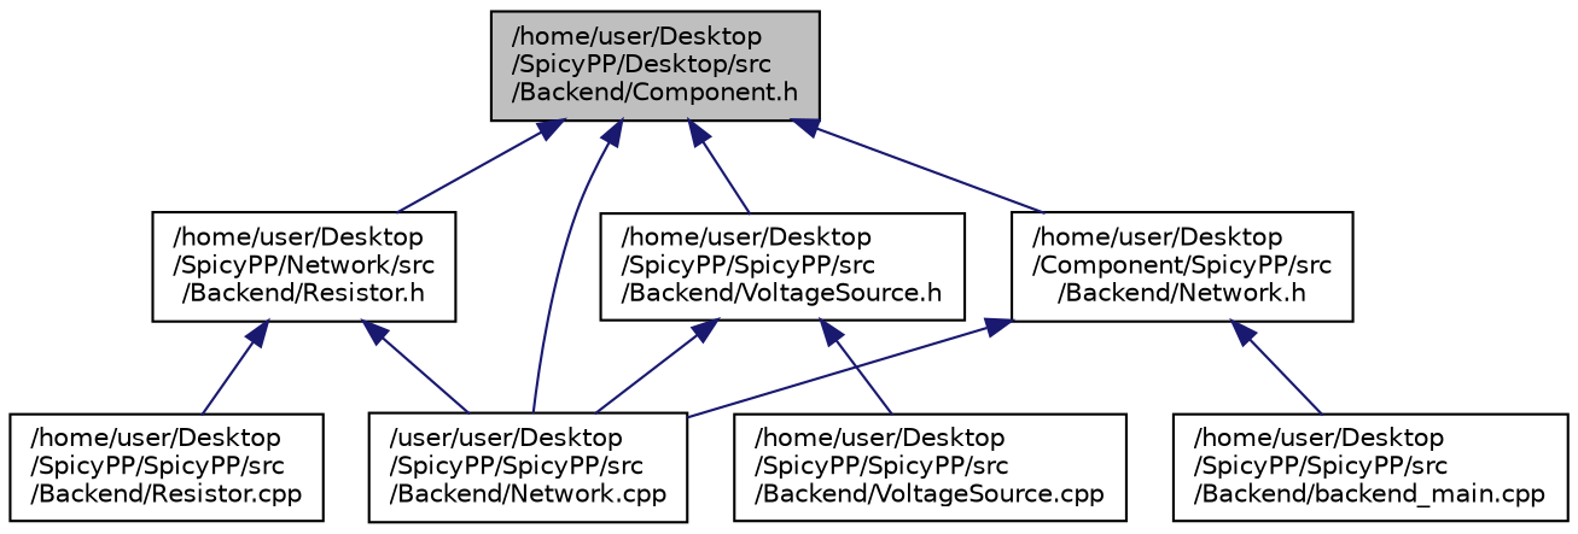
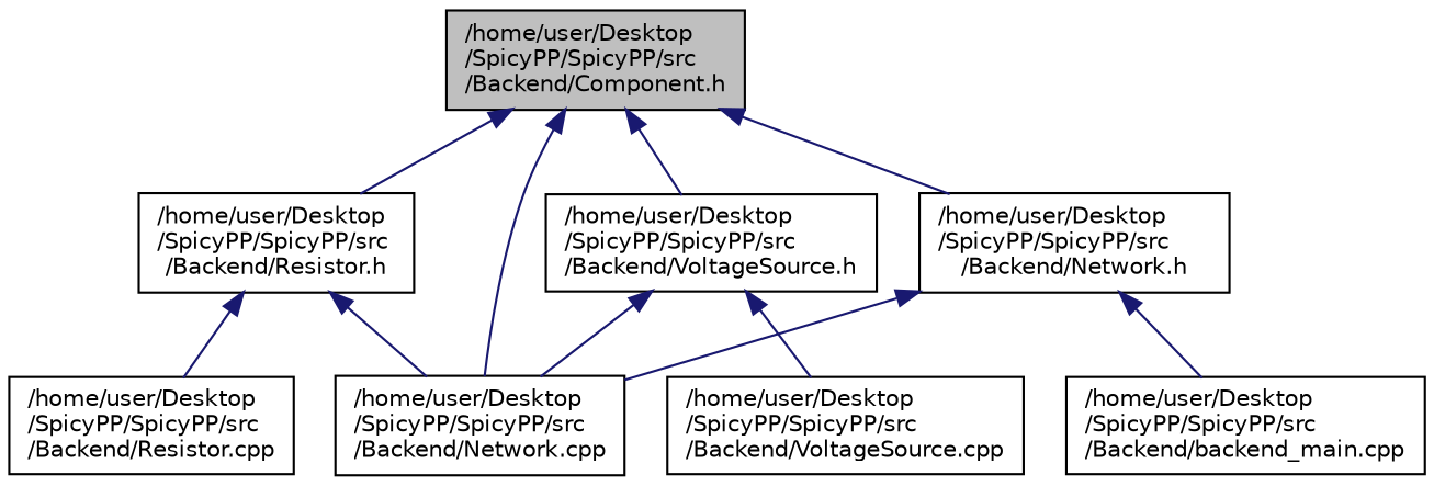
  digraph {
    node [color=black fillcolor=white fontname=Helvetica fontsize=10 shape=record style=filled]
    edge [color=midnightblue dir=back fontname=Helvetica fontsize=10 labelfontname=Helvetica labelfontsize=10 style=solid]
-   n1 [fillcolor=grey75 fontcolor=black height=0.2 label="/home/user/Desktop\l/SpicyPP/Desktop/src\l/Backend/Component.h" width=0.4]
-   n2 [height=0.2 label="/home/user/Desktop\l/Component/SpicyPP/src\l/Backend/Network.h" width=0.4]
-   n3 [height=0.2 label="/user/user/Desktop\l/SpicyPP/SpicyPP/src\l/Backend/Network.cpp" width=0.4]
-   n4 [height=0.2 label="/home/user/Desktop\l/SpicyPP/Network/src\l/Backend/Resistor.h" width=0.4]
+   n1 [fillcolor=grey75 fontcolor=black height=0.2 label="/home/user/Desktop\l/SpicyPP/SpicyPP/src\l/Backend/Component.h" width=0.4]
+   n2 [height=0.2 label="/home/user/Desktop\l/SpicyPP/SpicyPP/src\l/Backend/Network.h" width=0.4]
+   n3 [height=0.2 label="/home/user/Desktop\l/SpicyPP/SpicyPP/src\l/Backend/Network.cpp" width=0.4]
+   n4 [height=0.2 label="/home/user/Desktop\l/SpicyPP/SpicyPP/src\l/Backend/Resistor.h" width=0.4]
    n5 [height=0.2 label="/home/user/Desktop\l/SpicyPP/SpicyPP/src\l/Backend/VoltageSource.h" width=0.4]
    n6 [height=0.2 label="/home/user/Desktop\l/SpicyPP/SpicyPP/src\l/Backend/backend_main.cpp" width=0.4]
    n7 [height=0.2 label="/home/user/Desktop\l/SpicyPP/SpicyPP/src\l/Backend/Resistor.cpp" width=0.4]
    n8 [height=0.2 label="/home/user/Desktop\l/SpicyPP/SpicyPP/src\l/Backend/VoltageSource.cpp" width=0.4]
    n1 -> n2
    n1 -> n3
    n1 -> n4
    n1 -> n5
    n2 -> n3
    n2 -> n6
    n4 -> n3
    n4 -> n7
    n5 -> n3
    n5 -> n8
  }
